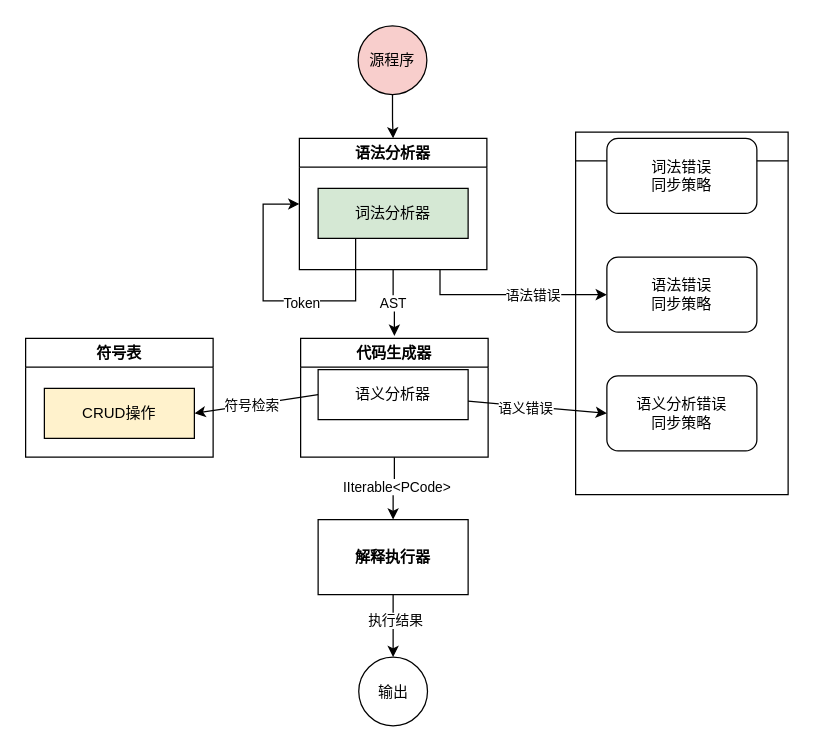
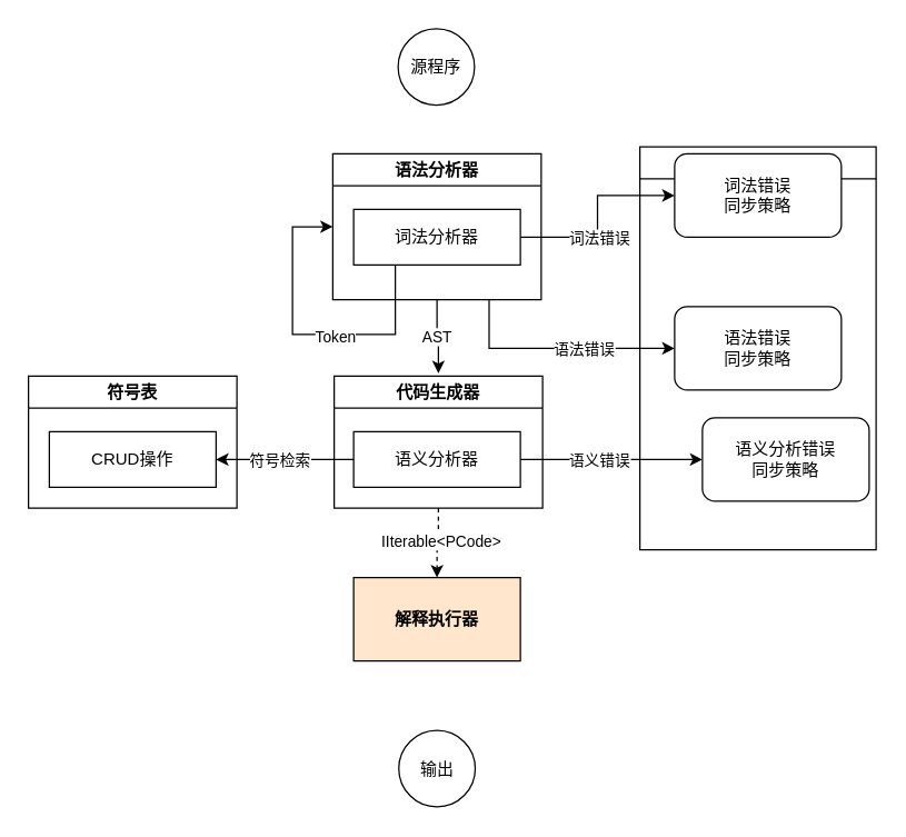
  <mxCell id="0" />
  <mxCell id="1" parent="0" />
  <mxCell id="2" value="" style="edgeStyle=orthogonalEdgeStyle;rounded=0;orthogonalLoop=1;jettySize=auto;html=1;entryX=0.5;entryY=-0.021;entryDx=0;entryDy=0;entryPerimeter=0;" edge="1" parent="1" source="6" target="15"><mxGeometry relative="1" as="geometry"><mxPoint x="314" y="300" as="targetPoint" /></mxGeometry></mxCell>
  <mxCell id="3" value="AST" style="edgeLabel;html=1;align=center;verticalAlign=middle;resizable=0;points=[];" vertex="1" connectable="0" parent="2"><mxGeometry x="-0.033" y="-1" relative="1" as="geometry"><mxPoint as="offset" /></mxGeometry></mxCell>
  <mxCell id="4" style="edgeStyle=orthogonalEdgeStyle;rounded=0;orthogonalLoop=1;jettySize=auto;html=1;exitX=0.75;exitY=1;exitDx=0;exitDy=0;entryX=0;entryY=0.5;entryDx=0;entryDy=0;" edge="1" parent="1" source="6" target="23"><mxGeometry relative="1" as="geometry" /></mxCell>
  <mxCell id="5" value="语法错误" style="edgeLabel;html=1;align=center;verticalAlign=middle;resizable=0;points=[];" vertex="1" connectable="0" parent="4"><mxGeometry x="0.201" y="-2" relative="1" as="geometry"><mxPoint x="2" y="-2" as="offset" /></mxGeometry></mxCell>
  <mxCell id="6" value="语法分析器" style="swimlane;whiteSpace=wrap;html=1;" vertex="1" parent="1"><mxGeometry x="239" y="110" width="150" height="105" as="geometry" /></mxCell>
  <mxCell id="7" style="edgeStyle=orthogonalEdgeStyle;rounded=0;orthogonalLoop=1;jettySize=auto;html=1;exitX=0.25;exitY=1;exitDx=0;exitDy=0;entryX=0;entryY=0.5;entryDx=0;entryDy=0;" edge="1" parent="6" source="9" target="6"><mxGeometry relative="1" as="geometry"><Array as="points"><mxPoint x="45" y="130" /><mxPoint x="-29" y="130" /><mxPoint x="-29" y="52" /></Array></mxGeometry></mxCell>
  <mxCell id="8" value="Token" style="edgeLabel;html=1;align=center;verticalAlign=middle;resizable=0;points=[];" vertex="1" connectable="0" parent="7"><mxGeometry x="-0.162" y="1" relative="1" as="geometry"><mxPoint x="3" as="offset" /></mxGeometry></mxCell>
- <mxCell id="9" value="词法分析器" style="whiteSpace=wrap;html=1;fillColor=#d5e8d4;" vertex="1" parent="6"><mxGeometry x="15" y="40" width="120" height="40" as="geometry" /></mxCell>
- <mxCell id="10" value="" style="edgeStyle=orthogonalEdgeStyle;rounded=0;orthogonalLoop=1;jettySize=auto;html=1;exitX=0.5;exitY=1;exitDx=0;exitDy=0;" edge="1" parent="1" source="15" target="14"><mxGeometry relative="1" as="geometry"><mxPoint x="314" y="420" as="sourcePoint" /></mxGeometry></mxCell>
+ <mxCell id="9" value="词法分析器" style="whiteSpace=wrap;html=1;" vertex="1" parent="6"><mxGeometry x="15" y="40" width="120" height="40" as="geometry" /></mxCell>
+ <mxCell id="10" value="" style="edgeStyle=orthogonalEdgeStyle;rounded=0;orthogonalLoop=1;jettySize=auto;html=1;exitX=0.5;exitY=1;exitDx=0;exitDy=0;dashed=1;" edge="1" parent="1" source="15" target="14"><mxGeometry relative="1" as="geometry"><mxPoint x="314" y="420" as="sourcePoint" /></mxGeometry></mxCell>
  <mxCell id="11" value="IIterable&amp;lt;PCode&amp;gt;" style="edgeLabel;html=1;align=center;verticalAlign=middle;resizable=0;points=[];" vertex="1" connectable="0" parent="10"><mxGeometry x="-0.1" y="1" relative="1" as="geometry"><mxPoint as="offset" /></mxGeometry></mxCell>
- <mxCell id="12" style="edgeStyle=orthogonalEdgeStyle;rounded=0;orthogonalLoop=1;jettySize=auto;html=1;exitX=0.5;exitY=1;exitDx=0;exitDy=0;entryX=0.5;entryY=0;entryDx=0;entryDy=0;" edge="1" parent="1" source="14" target="17"><mxGeometry relative="1" as="geometry"><mxPoint x="314" y="540" as="targetPoint" /></mxGeometry></mxCell>
- <mxCell id="13" value="执行结果" style="edgeLabel;html=1;align=center;verticalAlign=middle;resizable=0;points=[];" vertex="1" connectable="0" parent="12"><mxGeometry x="-0.183" y="1" relative="1" as="geometry"><mxPoint as="offset" /></mxGeometry></mxCell>
- <mxCell id="14" value="解释执行器" style="whiteSpace=wrap;html=1;fontStyle=1;startSize=23;" vertex="1" parent="1"><mxGeometry x="254" y="415" width="120" height="60" as="geometry" /></mxCell>
+ <mxCell id="14" value="解释执行器" style="whiteSpace=wrap;html=1;fontStyle=1;startSize=23;fillColor=#ffe6cc;" vertex="1" parent="1"><mxGeometry x="254" y="415" width="120" height="60" as="geometry" /></mxCell>
  <mxCell id="15" value="代码生成器" style="swimlane;whiteSpace=wrap;html=1;" vertex="1" parent="1"><mxGeometry x="240" y="270" width="150" height="95" as="geometry" /></mxCell>
- <mxCell id="16" value="语义分析器" style="whiteSpace=wrap;html=1;" vertex="1" parent="15"><mxGeometry x="14" y="25" width="120" height="40" as="geometry" /></mxCell>
+ <mxCell id="16" value="语义分析器" style="whiteSpace=wrap;html=1;" vertex="1" parent="15"><mxGeometry x="14" y="40" width="120" height="40" as="geometry" /></mxCell>
  <mxCell id="17" value="输出" style="ellipse;whiteSpace=wrap;html=1;aspect=fixed;" vertex="1" parent="1"><mxGeometry x="286.5" y="525" width="55" height="55" as="geometry" /></mxCell>
- <mxCell id="18" style="edgeStyle=orthogonalEdgeStyle;rounded=0;orthogonalLoop=1;jettySize=auto;html=1;exitX=0.5;exitY=1;exitDx=0;exitDy=0;" edge="1" parent="1" source="19" target="6"><mxGeometry relative="1" as="geometry" /></mxCell>
- <mxCell id="19" value="源程序" style="ellipse;whiteSpace=wrap;html=1;aspect=fixed;fillColor=#f8cecc;" vertex="1" parent="1"><mxGeometry x="286" y="20" width="55" height="55" as="geometry" /></mxCell>
+ <mxCell id="19" value="源程序" style="ellipse;whiteSpace=wrap;html=1;aspect=fixed;" vertex="1" parent="1"><mxGeometry x="286" y="20" width="55" height="55" as="geometry" /></mxCell>
  <mxCell id="20" value="错误管理 &amp;amp; 错误同步" style="swimlane;whiteSpace=wrap;html=1;" vertex="1" parent="1"><mxGeometry x="460" y="105" width="170" height="290" as="geometry" /></mxCell>
  <mxCell id="21" value="词法错误&lt;br&gt;同步策略" style="rounded=1;whiteSpace=wrap;html=1;" vertex="1" parent="20"><mxGeometry x="25" y="5" width="120" height="60" as="geometry" /></mxCell>
- <mxCell id="22" value="语义分析错误&lt;br&gt;同步策略" style="rounded=1;whiteSpace=wrap;html=1;" vertex="1" parent="20"><mxGeometry x="25" y="195" width="120" height="60" as="geometry" /></mxCell>
- <mxCell id="23" value="语法错误&lt;br&gt;同步策略" style="rounded=1;whiteSpace=wrap;html=1;" vertex="1" parent="20"><mxGeometry x="25" y="100" width="120" height="60" as="geometry" /></mxCell>
+ <mxCell id="22" value="语义分析错误&lt;br&gt;同步策略" style="rounded=1;whiteSpace=wrap;html=1;" vertex="1" parent="20"><mxGeometry x="45" y="195" width="120" height="60" as="geometry" /></mxCell>
+ <mxCell id="23" value="语法错误&lt;br&gt;同步策略" style="rounded=1;whiteSpace=wrap;html=1;" vertex="1" parent="20"><mxGeometry x="25" y="115" width="120" height="60" as="geometry" /></mxCell>
  <mxCell id="24" value="" style="endArrow=classic;html=1;rounded=0;entryX=0;entryY=0.5;entryDx=0;entryDy=0;" edge="1" parent="1" source="16" target="22"><mxGeometry relative="1" as="geometry"><mxPoint x="60" y="55" as="sourcePoint" /><mxPoint x="474" y="330" as="targetPoint" /></mxGeometry></mxCell>
  <mxCell id="25" value="语义错误" style="edgeLabel;html=1;align=center;verticalAlign=middle;resizable=0;points=[];" vertex="1" connectable="0" parent="24"><mxGeometry x="-0.013" y="1" relative="1" as="geometry"><mxPoint x="-9" y="1" as="offset" /></mxGeometry></mxCell>
+ <mxCell id="26" style="edgeStyle=orthogonalEdgeStyle;rounded=0;orthogonalLoop=1;jettySize=auto;html=1;exitX=1;exitY=0.5;exitDx=0;exitDy=0;" edge="1" parent="1" source="9" target="21"><mxGeometry relative="1" as="geometry" /></mxCell>
+ <mxCell id="27" value="词法错误" style="edgeLabel;html=1;align=center;verticalAlign=middle;resizable=0;points=[];" vertex="1" connectable="0" parent="26"><mxGeometry x="-0.284" y="1" relative="1" as="geometry"><mxPoint x="6" y="1" as="offset" /></mxGeometry></mxCell>
  <mxCell id="28" value="符号表" style="swimlane;whiteSpace=wrap;html=1;" vertex="1" parent="1"><mxGeometry x="20" y="270" width="150" height="95" as="geometry" /></mxCell>
- <mxCell id="29" value="CRUD操作" style="whiteSpace=wrap;html=1;fillColor=#fff2cc;" vertex="1" parent="28"><mxGeometry x="15" y="40" width="120" height="40" as="geometry" /></mxCell>
+ <mxCell id="29" value="CRUD操作" style="whiteSpace=wrap;html=1;" vertex="1" parent="28"><mxGeometry x="15" y="40" width="120" height="40" as="geometry" /></mxCell>
  <mxCell id="30" value="" style="endArrow=none;startArrow=classic;html=1;rounded=0;exitX=1;exitY=0.5;exitDx=0;exitDy=0;entryX=0;entryY=0.5;entryDx=0;entryDy=0;" edge="1" parent="1" source="29" target="16"><mxGeometry width="50" height="50" relative="1" as="geometry"><mxPoint x="270" y="365" as="sourcePoint" /><mxPoint x="320" y="315" as="targetPoint" /></mxGeometry></mxCell>
  <mxCell id="31" value="符号检索" style="edgeLabel;html=1;align=center;verticalAlign=middle;resizable=0;points=[];" vertex="1" connectable="0" parent="30"><mxGeometry x="-0.126" y="-1" relative="1" as="geometry"><mxPoint x="2" y="-1" as="offset" /></mxGeometry></mxCell>
